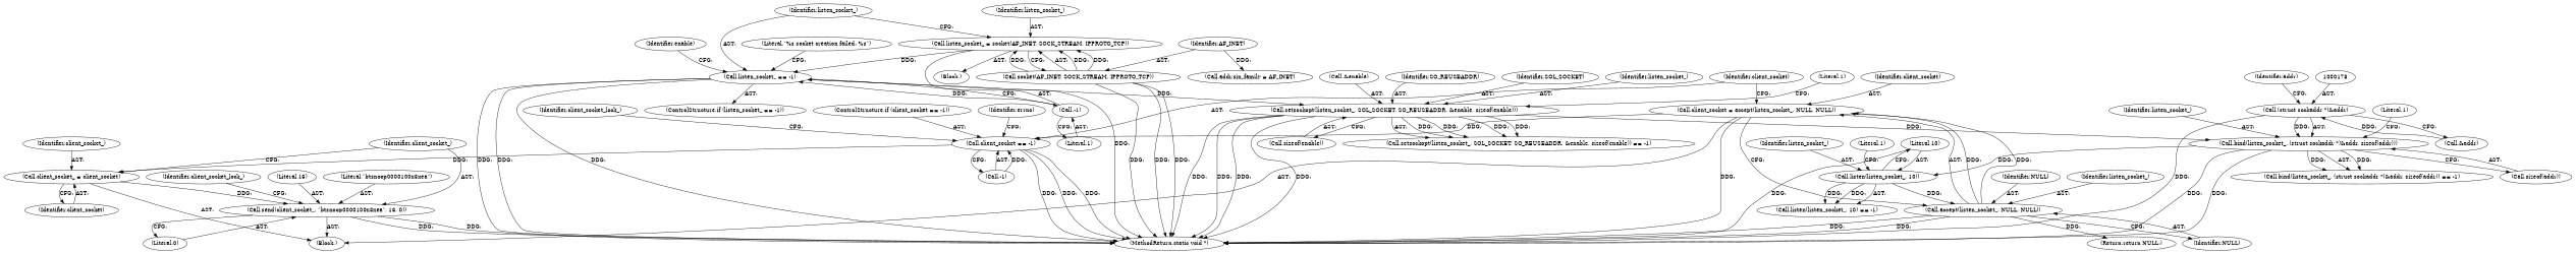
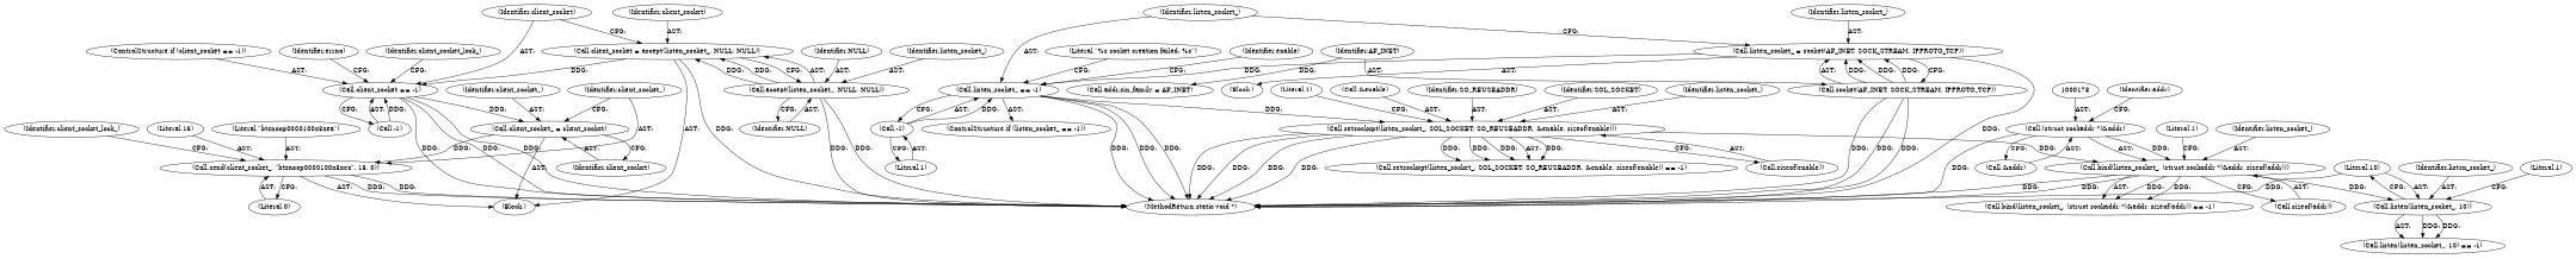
  digraph {
    n1 [label="(Call,client_socket = accept(listen_socket_, NULL, NULL))"]
    n2 [label="(Call,accept(listen_socket_, NULL, NULL))"]
    n3 [label="(Call,client_socket == -1)"]
    n4 [label="(MethodReturn,static void *)"]
    n5 [label="(Block,)"]
    n6 [label="(Identifier,NULL)"]
-   n7 [label="(Return,return NULL;)"]
    n8 [label="(Call,client_socket_ = client_socket)"]
    n9 [label="(Call,-1)"]
    n10 [label="(Call,listen(listen_socket_, 10))"]
    n11 [label="(Call,listen(listen_socket_, 10) == -1)"]
    n12 [label="(Literal,10)"]
    n13 [label="(Call,bind(listen_socket_, (struct sockaddr *)&addr, sizeof(addr)))"]
    n14 [label="(Call,bind(listen_socket_, (struct sockaddr *)&addr, sizeof(addr)) == -1)"]
    n15 [label="(Call,sizeof(addr))"]
    n16 [label="(Call,setsockopt(listen_socket_, SOL_SOCKET, SO_REUSEADDR, &enable, sizeof(enable)))"]
    n17 [label="(Call,sizeof(enable))"]
    n18 [label="(Call,setsockopt(listen_socket_, SOL_SOCKET, SO_REUSEADDR, &enable, sizeof(enable)) == -1)"]
    n19 [label="(Call,listen_socket_ == -1)"]
    n20 [label="(Call,-1)"]
    n21 [label="(ControlStructure,if (listen_socket_ == -1))"]
    n22 [label="(Literal,1)"]
    n23 [label="(Call,listen_socket_ = socket(AF_INET, SOCK_STREAM, IPPROTO_TCP))"]
    n24 [label="(Call,socket(AF_INET, SOCK_STREAM, IPPROTO_TCP))"]
    n25 [label="(Block,)"]
    n26 [label="(Call,addr.sin_family = AF_INET)"]
    n27 [label="(Call,(struct sockaddr *)&addr)"]
    n28 [label="(Call,&addr)"]
    n29 [label="(Call,send(client_socket_, \"btsnoop\0\0\0\0\1\0\0\x3\xea\", 16, 0))"]
    n30 [label="(Identifier,client_socket)"]
    n31 [label="(ControlStructure,if (client_socket == -1))"]
    n32 [label="(Literal,0)"]
    n33 [label="(Identifier,listen_socket_)"]
    n34 [label="(Literal,1)"]
    n35 [label="(Identifier,client_socket)"]
    n36 [label="(Identifier,NULL)"]
    n37 [label="(Identifier,errno)"]
    n38 [label="(Identifier,client_socket_lock_)"]
    n39 [label="(Identifier,listen_socket_)"]
    n40 [label="(Literal,\"%s socket creation failed: %s\")"]
    n41 [label="(Literal,1)"]
    n42 [label="(Identifier,enable)"]
    n43 [label="(Identifier,listen_socket_)"]
    n44 [label="(Literal,\"btsnoop\0\0\0\0\1\0\0\x3\xea\")"]
    n45 [label="(Identifier,AF_INET)"]
    n46 [label="(Identifier,listen_socket_)"]
    n47 [label="(Identifier,client_socket_)"]
    n48 [label="(Identifier,listen_socket_)"]
    n49 [label="(Literal,1)"]
    n50 [label="(Identifier,listen_socket_)"]
    n51 [label="(Identifier,client_socket_)"]
    n52 [label="(Call,&enable)"]
    n53 [label="(Identifier,client_socket_lock_)"]
    n54 [label="(Identifier,SO_REUSEADDR)"]
    n55 [label="(Identifier,addr)"]
    n56 [label="(Literal,16)"]
    n57 [label="(Identifier,client_socket)"]
    n58 [label="(Identifier,SOL_SOCKET)"]
    1000178
    n1 -> n2 [label="CFG: "]
    n1 -> n3 [label="DDG: "]
    n1 -> n4 [label="DDG: "]
    n1 -> n5 [label="AST: "]
    n2 -> n1 [label="AST: "]
    n2 -> n1 [label="DDG: "]
    n2 -> n1 [label="DDG: "]
    n2 -> n4 [label="DDG: "]
    n2 -> n4 [label="DDG: "]
    n2 -> n6 [label="CFG: "]
-   n2 -> n7 [label="DDG: "]
    n3 -> n4 [label="DDG: "]
    n3 -> n4 [label="DDG: "]
    n3 -> n4 [label="DDG: "]
    n3 -> n8 [label="DDG: "]
    n3 -> n9 [label="CFG: "]
    n6 -> n2 [label="AST: "]
    n8 -> n5 [label="AST: "]
    n8 -> n29 [label="DDG: "]
    n8 -> n30 [label="CFG: "]
    n9 -> n3 [label="AST: "]
    n9 -> n3 [label="DDG: "]
-   n10 -> n2 [label="DDG: "]
    n10 -> n11 [label="AST: "]
    n10 -> n11 [label="DDG: "]
    n10 -> n11 [label="DDG: "]
    n10 -> n12 [label="CFG: "]
    n12 -> n4 [label="DDG: "]
    n12 -> n10 [label="AST: "]
    n13 -> n4 [label="DDG: "]
    n13 -> n4 [label="DDG: "]
    n13 -> n10 [label="DDG: "]
    n13 -> n14 [label="AST: "]
    n13 -> n14 [label="DDG: "]
    n13 -> n14 [label="DDG: "]
    n13 -> n15 [label="CFG: "]
    n15 -> n13 [label="AST: "]
    n16 -> n4 [label="DDG: "]
    n16 -> n4 [label="DDG: "]
    n16 -> n4 [label="DDG: "]
    n16 -> n4 [label="DDG: "]
    n16 -> n13 [label="DDG: "]
    n16 -> n17 [label="CFG: "]
    n16 -> n18 [label="AST: "]
    n16 -> n18 [label="DDG: "]
    n16 -> n18 [label="DDG: "]
    n16 -> n18 [label="DDG: "]
    n16 -> n18 [label="DDG: "]
    n17 -> n16 [label="AST: "]
    n19 -> n4 [label="DDG: "]
    n19 -> n4 [label="DDG: "]
    n19 -> n4 [label="DDG: "]
    n19 -> n16 [label="DDG: "]
    n19 -> n20 [label="CFG: "]
    n19 -> n21 [label="AST: "]
    n20 -> n19 [label="AST: "]
    n20 -> n19 [label="DDG: "]
    n20 -> n22 [label="CFG: "]
    n22 -> n20 [label="AST: "]
    n23 -> n4 [label="DDG: "]
    n23 -> n19 [label="DDG: "]
    n23 -> n24 [label="CFG: "]
    n23 -> n25 [label="AST: "]
    n24 -> n4 [label="DDG: "]
    n24 -> n4 [label="DDG: "]
    n24 -> n4 [label="DDG: "]
    n24 -> n23 [label="AST: "]
    n24 -> n23 [label="DDG: "]
    n24 -> n23 [label="DDG: "]
    n24 -> n23 [label="DDG: "]
    n27 -> n4 [label="DDG: "]
    n27 -> n13 [label="AST: "]
    n27 -> n13 [label="DDG: "]
    n27 -> n28 [label="CFG: "]
-   n28 -> n27 [label="DDG: "]
+   n28 -> n27 [label="AST: "]
    n29 -> n4 [label="DDG: "]
    n29 -> n4 [label="DDG: "]
    n29 -> n5 [label="AST: "]
    n29 -> n32 [label="CFG: "]
    n30 -> n8 [label="AST: "]
    n31 -> n3 [label="AST: "]
    n32 -> n29 [label="AST: "]
    n33 -> n16 [label="AST: "]
    n34 -> n13 [label="CFG: "]
    n35 -> n1 [label="CFG: "]
    n35 -> n3 [label="AST: "]
    n36 -> n2 [label="AST: "]
    n37 -> n3 [label="CFG: "]
    n38 -> n3 [label="CFG: "]
    n39 -> n23 [label="AST: "]
    n40 -> n19 [label="CFG: "]
    n41 -> n16 [label="CFG: "]
    n42 -> n19 [label="CFG: "]
    n43 -> n19 [label="AST: "]
    n43 -> n23 [label="CFG: "]
    n44 -> n29 [label="AST: "]
    n45 -> n24 [label="AST: "]
    n45 -> n26 [label="DDG: "]
    n46 -> n2 [label="AST: "]
    n47 -> n8 [label="CFG: "]
    n47 -> n29 [label="AST: "]
    n48 -> n10 [label="AST: "]
    n49 -> n10 [label="CFG: "]
    n50 -> n13 [label="AST: "]
    n51 -> n8 [label="AST: "]
    n52 -> n16 [label="AST: "]
    n53 -> n29 [label="CFG: "]
    n54 -> n16 [label="AST: "]
    n55 -> n27 [label="CFG: "]
    n56 -> n29 [label="AST: "]
    n57 -> n1 [label="AST: "]
    n58 -> n16 [label="AST: "]
    1000178 -> n27 [label="AST: "]
  }
